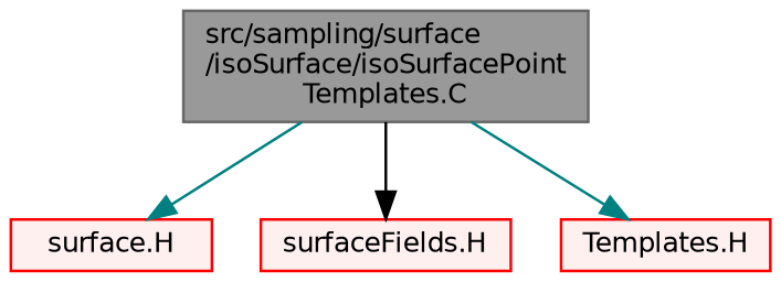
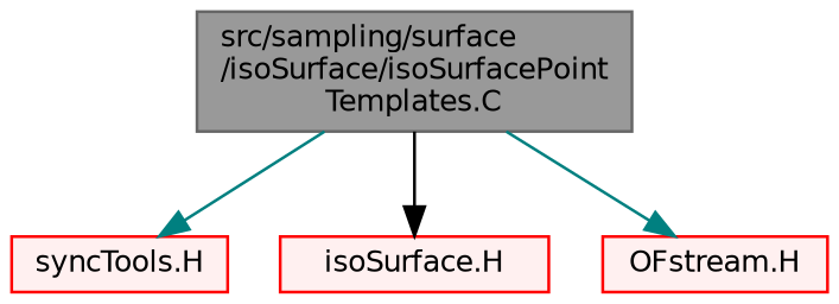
  digraph {
    node [color=red fillcolor="#FFF0F0" fontname=Helvetica fontsize=10 shape=box style=filled]
    edge [color=teal fontname=Helvetica fontsize=10 labelfontname=Helvetica labelfontsize=10 style=solid]
    n1 [color=gray40 fillcolor=grey60 fontcolor=black height=0.2 label="src/sampling/surface\l/isoSurface/isoSurfacePoint\lTemplates.C" width=0.4]
-   n2 [height=0.2 label="surface.H" width=0.4]
-   n3 [height=0.2 label="surfaceFields.H" width=0.4]
-   n4 [height=0.2 label="Templates.H" width=0.4]
+   n2 [height=0.2 label="syncTools.H" width=0.4]
+   n3 [height=0.2 label="isoSurface.H" width=0.4]
+   n4 [height=0.2 label="OFstream.H" width=0.4]
    n1 -> n2
    n1 -> n3 [color=black]
    n1 -> n4
  }
